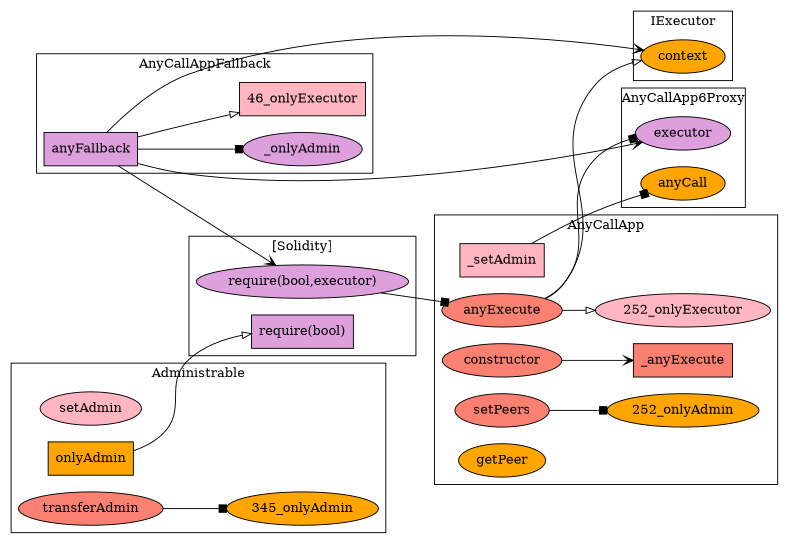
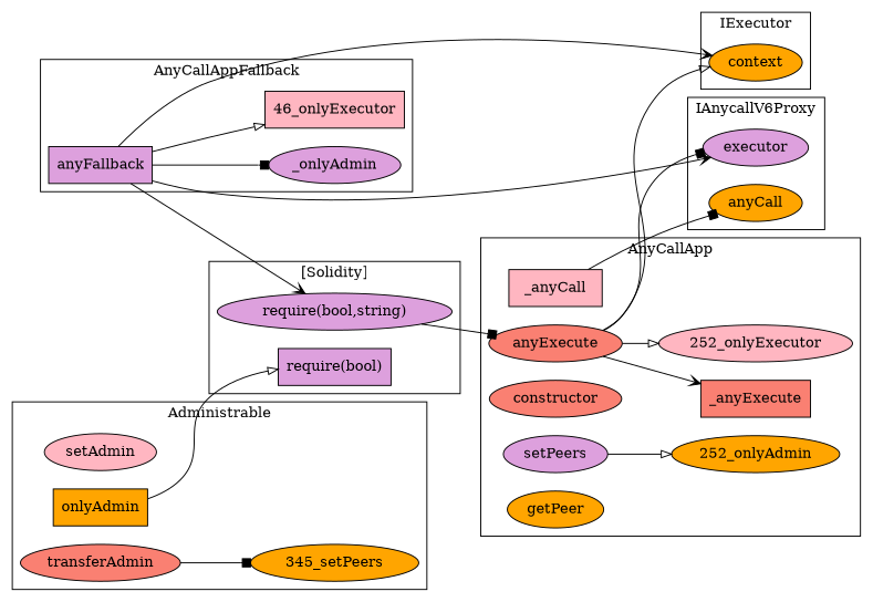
  strict digraph {
    rankdir=LR
    node [fillcolor=plum shape=ellipse style=filled]
    edge [arrowhead=box]
    n1 [label=_onlyAdmin]
    n2 [label=anyFallback shape=box]
    "46_onlyExecutor" [fillcolor=lightpink shape=box]
    n4 [fillcolor=orange label=anyCall]
    n5 [label=executor]
    n6 [fillcolor=lightpink label=setAdmin]
    n7 [fillcolor=orange label=onlyAdmin shape=box]
    n8 [fillcolor=salmon label=transferAdmin]
-   "345_onlyAdmin" [fillcolor=orange]
+   "345_onlyAdmin" [fillcolor=orange label="345_setPeers"]
    n10 [fillcolor=orange label=context]
    n11 [fillcolor=salmon label=_anyExecute shape=box]
-   n12 [fillcolor=lightpink label=_setAdmin shape=box]
+   n12 [fillcolor=lightpink label=_anyCall shape=box]
    n13 [fillcolor=salmon label=anyExecute]
    "252_onlyExecutor" [fillcolor=lightpink]
    n15 [fillcolor=salmon label=constructor]
-   n16 [fillcolor=salmon label=setPeers]
+   n16 [label=setPeers]
    "252_onlyAdmin" [fillcolor=orange]
    n18 [fillcolor=orange label=getPeer]
-   "require(bool,string)" [label="require(bool,executor)"]
+   "require(bool,string)"
    "require(bool)" [shape=box]
    subgraph cluster_1 {
      label=AnyCallAppFallback
      n1
      n2
      "46_onlyExecutor"
    }
    subgraph cluster_2 {
-     label=AnyCallApp6Proxy
+     label=IAnycallV6Proxy
      n4
      n5
    }
    subgraph cluster_3 {
      label=Administrable
      n6
      n7
      n8
      "345_onlyAdmin"
    }
    subgraph cluster_4 {
      label=IExecutor
      n10
    }
    subgraph cluster_5 {
      label=AnyCallApp
      n11
      n12
      n13
      "252_onlyExecutor"
      n15
      n16
      "252_onlyAdmin"
      n18
    }
    subgraph cluster_6 {
      label="[Solidity]"
      "require(bool,string)"
      "require(bool)"
    }
    n2 -> n1
    n2 -> "46_onlyExecutor" [arrowhead=onormal]
    n2 -> n5 [arrowhead=vee]
    n2 -> n10 [arrowhead=vee]
    n2 -> "require(bool,string)" [arrowhead=vee]
    n7 -> "require(bool)" [arrowhead=onormal]
    n8 -> "345_onlyAdmin"
    n12 -> n4
    n13 -> n5
    n13 -> n10 [arrowhead=onormal]
-   n15 -> n11 [arrowhead=vee]
+   n13 -> n11 [arrowhead=vee]
    n13 -> "252_onlyExecutor" [arrowhead=onormal]
-   n16 -> "252_onlyAdmin"
+   n16 -> "252_onlyAdmin" [arrowhead=onormal]
    "require(bool,string)" -> n13
  }
